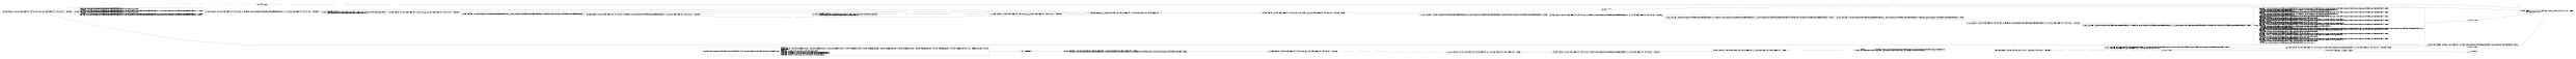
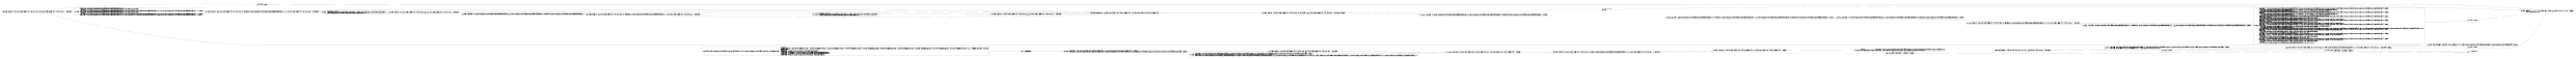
  digraph {
    fontname="DejaVu Sans Mono"
    rankdir=LR
    node [fontname="DejaVu Sans Mono" shape=record]
    edge [fontname="DejaVu Sans Mono"]
    n1 [label="{43\:\ ?|MTH_ENTER_BLOCK\l}"]
    n2 [label="{45\:\ 0x0000|0x0000: CONST  (r0 I:??[int, float, boolean, short, byte, char, OBJECT, ARRAY]) = (0 ??[int, float, boolean, short, byte, char, OBJECT, ARRAY])  (LINE:154)\l0x0001: IGET  (r1 I:androidx.constraintlayout.core.widgets.ConstraintWidget) = (r9 I:androidx.constraintlayout.core.widgets.VirtualLayout) androidx.constraintlayout.core.widgets.VirtualLayout.mParent androidx.constraintlayout.core.widgets.ConstraintWidget  (LINE:155)\l}"]
    n3 [label="{46\:\ 0x0003|0x0003: IF  (r1 I:??[int, boolean, OBJECT, ARRAY, byte, short, char]) == (0 ??[int, boolean, OBJECT, ARRAY, byte, short, char])  \-\> B:48:0x000d \l}"]
    n4 [label="{48\:\ 0x000d|0x000d: CONST  (r1 I:??[int, float, boolean, short, byte, char, OBJECT, ARRAY]) = (0 ??[int, float, boolean, short, byte, char, OBJECT, ARRAY])  (LINE:158)\l}"]
+   n5 [label="{47\:\ 0x0005|0x0005: IGET  (r1 I:androidx.constraintlayout.core.widgets.ConstraintWidget) = (r9 I:androidx.constraintlayout.core.widgets.VirtualLayout) androidx.constraintlayout.core.widgets.VirtualLayout.mParent androidx.constraintlayout.core.widgets.ConstraintWidget  (LINE:156)\l0x0007: CHECK_CAST (r1 I:androidx.constraintlayout.core.widgets.ConstraintWidgetContainer) = (androidx.constraintlayout.core.widgets.ConstraintWidgetContainer) (r1 I:??[OBJECT, ARRAY]) \l0x0009: INVOKE  (r0 I:androidx.constraintlayout.core.widgets.analyzer.BasicMeasure$Measurer A[D('measurer' androidx.constraintlayout.core.widgets.analyzer.BasicMeasure$Measurer)]) = (r1 I:androidx.constraintlayout.core.widgets.ConstraintWidgetContainer) type: VIRTUAL call: androidx.constraintlayout.core.widgets.ConstraintWidgetContainer.getMeasurer():androidx.constraintlayout.core.widgets.analyzer.BasicMeasure$Measurer A[MD:():androidx.constraintlayout.core.widgets.analyzer.BasicMeasure$Measurer (m)]\l}"]
    n6 [label="{49\:\ 0x000e|0x000e: IF  (r0 I:??[int, boolean, OBJECT, ARRAY, byte, short, char] A[D('measurer' androidx.constraintlayout.core.widgets.analyzer.BasicMeasure$Measurer)]) != (0 ??[int, boolean, OBJECT, ARRAY, byte, short, char])  \-\> B:51:0x0011 \l}"]
+   n7 [label="{50\:\ 0x0010|RETURN\l|0x0010: RETURN  (r1 I:boolean)  (LINE:159)\l}"]
    n8 [label="{51\:\ 0x0011|0x0011: CONST  (r2 I:??[int, float, boolean, short, byte, char, OBJECT, ARRAY]) = (0 ??[int, float, boolean, short, byte, char, OBJECT, ARRAY])  (LINE:162)\l}"]
    n9 [label="{44\:\ ?|MTH_EXIT_BLOCK\l}"]
    n10 [label="{52\:\ 0x0012|LOOP_START\lLOOP:0: B:52:0x0012\-\>B:79:0x007e\l|0x0012: IGET  (r3 I:int) = (r9 I:androidx.constraintlayout.core.widgets.VirtualLayout) androidx.constraintlayout.core.widgets.VirtualLayout.mWidgetsCount int \l0x0014: CONST  (r4 I:??[boolean, int, float, short, byte, char]) = (1 ??[boolean, int, float, short, byte, char]) \l}"]
    n11 [label="{53\:\ 0x0015|0x0015: IF  (r2 I:??[int, byte, short, char] A[D('i' int)]) \>= (r3 I:??[int, byte, short, char])  \-\> B:81:0x0081 \l}"]
    n12 [label="{54\:\ 0x0017|0x0017: IGET  (r3 I:androidx.constraintlayout.core.widgets.ConstraintWidget[]) = (r9 I:androidx.constraintlayout.core.widgets.VirtualLayout) androidx.constraintlayout.core.widgets.VirtualLayout.mWidgets androidx.constraintlayout.core.widgets.ConstraintWidget[]  (LINE:163)\l0x0019: AGET  (r3 I:??[OBJECT, ARRAY]) = (r3 I:??[OBJECT, ARRAY][]), (r2 I:??[int, short, byte, char] A[D('i' int)]) \l}"]
    n13 [label="{81\:\ 0x0081|SYNTHETIC\l}"]
    n14 [label="{55\:\ 0x001b|0x001b: IF  (r3 I:??[int, boolean, OBJECT, ARRAY, byte, short, char] A[D('widget' androidx.constraintlayout.core.widgets.ConstraintWidget)]) != (0 ??[int, boolean, OBJECT, ARRAY, byte, short, char])  \-\> B:57:0x001e  (LINE:164)\l}"]
    n15 [label="{80\:\ 0x0081|RETURN\l|0x0081: RETURN  (r4 I:boolean)  (LINE:201)\l}"]
    n16 [label="{57\:\ 0x001e|0x001e: INSTANCE_OF  (r5 I:boolean) = (r3 I:??[OBJECT, ARRAY] A[D('widget' androidx.constraintlayout.core.widgets.ConstraintWidget)]) androidx.constraintlayout.core.widgets.Guideline  (LINE:168)\l}"]
    n17 [label="{83\:\ 0x007e|SYNTHETIC\l}"]
    n18 [label="{79\:\ 0x007e|LOOP_END\lLOOP:0: B:52:0x0012\-\>B:79:0x007e\l|0x007e: ARITH  (r2 I:int) = (r2 I:int A[D('i' int)]) + (1 int)  (LINE:162)\l}"]
    n19 [label="{58\:\ 0x0020|0x0020: IF  (r5 I:??[int, boolean, OBJECT, ARRAY, byte, short, char]) == (0 ??[int, boolean, OBJECT, ARRAY, byte, short, char])  \-\> B:60:0x0023 \l}"]
    n20 [label="{60\:\ 0x0023|0x0023: INVOKE  (r5 I:androidx.constraintlayout.core.widgets.ConstraintWidget$DimensionBehaviour) = \l  (r3 I:androidx.constraintlayout.core.widgets.ConstraintWidget A[D('widget' androidx.constraintlayout.core.widgets.ConstraintWidget)])\l  (r1 I:int)\l type: VIRTUAL call: androidx.constraintlayout.core.widgets.ConstraintWidget.getDimensionBehaviour(int):androidx.constraintlayout.core.widgets.ConstraintWidget$DimensionBehaviour A[MD:(int):androidx.constraintlayout.core.widgets.ConstraintWidget$DimensionBehaviour (m)] (LINE:172)\l0x0027: INVOKE  (r6 I:androidx.constraintlayout.core.widgets.ConstraintWidget$DimensionBehaviour) = \l  (r3 I:androidx.constraintlayout.core.widgets.ConstraintWidget A[D('widget' androidx.constraintlayout.core.widgets.ConstraintWidget)])\l  (r4 I:int)\l type: VIRTUAL call: androidx.constraintlayout.core.widgets.ConstraintWidget.getDimensionBehaviour(int):androidx.constraintlayout.core.widgets.ConstraintWidget$DimensionBehaviour A[MD:(int):androidx.constraintlayout.core.widgets.ConstraintWidget$DimensionBehaviour (m)] (LINE:173)\l0x002b: SGET  (r7 I:androidx.constraintlayout.core.widgets.ConstraintWidget$DimensionBehaviour) =  androidx.constraintlayout.core.widgets.ConstraintWidget.DimensionBehaviour.MATCH_CONSTRAINT androidx.constraintlayout.core.widgets.ConstraintWidget$DimensionBehaviour  (LINE:175)\l}"]
    n21 [label="{84\:\ 0x007e|SYNTHETIC\l}"]
    n22 [label="{61\:\ 0x002d|0x002d: IF  (r5 I:??[int, boolean, OBJECT, ARRAY, byte, short, char] A[D('widthBehavior' androidx.constraintlayout.core.widgets.ConstraintWidget$DimensionBehaviour)]) != (r7 I:??[int, boolean, OBJECT, ARRAY, byte, short, char])  \-\> B:69:0x003c \l}"]
    n23 [label="{62\:\ 0x002f|0x002f: IGET  (r7 I:int) = \l  (r3 I:androidx.constraintlayout.core.widgets.ConstraintWidget A[D('widget' androidx.constraintlayout.core.widgets.ConstraintWidget)])\l androidx.constraintlayout.core.widgets.ConstraintWidget.mMatchConstraintDefaultWidth int \l}"]
    n24 [label="{69\:\ 0x003c|0x003c: CONST  (r4 I:??[int, float, boolean, short, byte, char, OBJECT, ARRAY]) = (0 ??[int, float, boolean, short, byte, char, OBJECT, ARRAY]) \l}"]
    n25 [label="{63\:\ 0x0031|0x0031: IF  (r7 I:??[int, boolean, OBJECT, ARRAY, byte, short, char]) == (r4 I:??[int, boolean, OBJECT, ARRAY, byte, short, char])  \-\> B:69:0x003c \l}"]
    n26 [label="{70\:\ 0x003d|0x003d: IF  (r4 I:??[int, boolean, OBJECT, ARRAY, byte, short, char] A[D('skip' boolean)]) == (0 ??[int, boolean, OBJECT, ARRAY, byte, short, char])  \-\> B:72:0x0040  (LINE:180)\l}"]
    n27 [label="{64\:\ 0x0033|0x0033: SGET  (r7 I:androidx.constraintlayout.core.widgets.ConstraintWidget$DimensionBehaviour) =  androidx.constraintlayout.core.widgets.ConstraintWidget.DimensionBehaviour.MATCH_CONSTRAINT androidx.constraintlayout.core.widgets.ConstraintWidget$DimensionBehaviour \l}"]
    n28 [label="{65\:\ 0x0035|0x0035: IF  (r6 I:??[int, boolean, OBJECT, ARRAY, byte, short, char] A[D('heightBehavior' androidx.constraintlayout.core.widgets.ConstraintWidget$DimensionBehaviour)]) != (r7 I:??[int, boolean, OBJECT, ARRAY, byte, short, char])  \-\> B:69:0x003c \l}"]
    n29 [label="{66\:\ 0x0037|0x0037: IGET  (r7 I:int) = \l  (r3 I:androidx.constraintlayout.core.widgets.ConstraintWidget A[D('widget' androidx.constraintlayout.core.widgets.ConstraintWidget)])\l androidx.constraintlayout.core.widgets.ConstraintWidget.mMatchConstraintDefaultHeight int \l}"]
    n30 [label="{67\:\ 0x0039|0x0039: IF  (r7 I:??[int, boolean, OBJECT, ARRAY, byte, short, char]) == (r4 I:??[int, boolean, OBJECT, ARRAY, byte, short, char])  \-\> B:69:0x003c \l}"]
    n31 [label="{72\:\ 0x0040|0x0040: SGET  (r7 I:androidx.constraintlayout.core.widgets.ConstraintWidget$DimensionBehaviour) =  androidx.constraintlayout.core.widgets.ConstraintWidget.DimensionBehaviour.MATCH_CONSTRAINT androidx.constraintlayout.core.widgets.ConstraintWidget$DimensionBehaviour  (LINE:186)\l}"]
    n32 [label="{85\:\ 0x007e|SYNTHETIC\l}"]
-   n33 [label="{73\:\ 0x0042|0x0042: IF  (r5 I:??[int, boolean, OBJECT, ARRAY, byte, short, char] A[D('widthBehavior' androidx.constraintlayout.core.widgets.ConstraintWidget$DimensionBehaviour)]) != (r7 I:??[int, boolean, OBJECT, ARRAY, byte, short, char])  \-\> B:75:0x0046 \l}"]
    n34 [label="{74\:\ 0x0044|0x0044: SGET  (r5 I:androidx.constraintlayout.core.widgets.ConstraintWidget$DimensionBehaviour A[D('widthBehavior' androidx.constraintlayout.core.widgets.ConstraintWidget$DimensionBehaviour)]) =  androidx.constraintlayout.core.widgets.ConstraintWidget.DimensionBehaviour.WRAP_CONTENT androidx.constraintlayout.core.widgets.ConstraintWidget$DimensionBehaviour  (LINE:187)\l}"]
    n35 [label="{75\:\ 0x0046|0x0046: SGET  (r7 I:androidx.constraintlayout.core.widgets.ConstraintWidget$DimensionBehaviour) =  androidx.constraintlayout.core.widgets.ConstraintWidget.DimensionBehaviour.MATCH_CONSTRAINT androidx.constraintlayout.core.widgets.ConstraintWidget$DimensionBehaviour  (LINE:189)\l}"]
    n36 [label="{76\:\ 0x0048|0x0048: IF  (r6 I:??[int, boolean, OBJECT, ARRAY, byte, short, char] A[D('heightBehavior' androidx.constraintlayout.core.widgets.ConstraintWidget$DimensionBehaviour)]) != (r7 I:??[int, boolean, OBJECT, ARRAY, byte, short, char])  \-\> B:78:0x004c \l}"]
    n37 [label="{77\:\ 0x004a|0x004a: SGET  (r6 I:androidx.constraintlayout.core.widgets.ConstraintWidget$DimensionBehaviour A[D('heightBehavior' androidx.constraintlayout.core.widgets.ConstraintWidget$DimensionBehaviour)]) =  androidx.constraintlayout.core.widgets.ConstraintWidget.DimensionBehaviour.WRAP_CONTENT androidx.constraintlayout.core.widgets.ConstraintWidget$DimensionBehaviour  (LINE:190)\l}"]
    n38 [label="{78\:\ 0x004c|0x004c: IGET  (r7 I:androidx.constraintlayout.core.widgets.analyzer.BasicMeasure$Measure) = (r9 I:androidx.constraintlayout.core.widgets.VirtualLayout) androidx.constraintlayout.core.widgets.VirtualLayout.mMeasure androidx.constraintlayout.core.widgets.analyzer.BasicMeasure$Measure  (LINE:192)\l0x004e: IPUT  \l  (r5 I:androidx.constraintlayout.core.widgets.ConstraintWidget$DimensionBehaviour A[D('widthBehavior' androidx.constraintlayout.core.widgets.ConstraintWidget$DimensionBehaviour)])\l  (r7 I:androidx.constraintlayout.core.widgets.analyzer.BasicMeasure$Measure)\l androidx.constraintlayout.core.widgets.analyzer.BasicMeasure.Measure.horizontalBehavior androidx.constraintlayout.core.widgets.ConstraintWidget$DimensionBehaviour \l0x0050: IGET  (r7 I:androidx.constraintlayout.core.widgets.analyzer.BasicMeasure$Measure) = (r9 I:androidx.constraintlayout.core.widgets.VirtualLayout) androidx.constraintlayout.core.widgets.VirtualLayout.mMeasure androidx.constraintlayout.core.widgets.analyzer.BasicMeasure$Measure  (LINE:193)\l0x0052: IPUT  \l  (r6 I:androidx.constraintlayout.core.widgets.ConstraintWidget$DimensionBehaviour A[D('heightBehavior' androidx.constraintlayout.core.widgets.ConstraintWidget$DimensionBehaviour)])\l  (r7 I:androidx.constraintlayout.core.widgets.analyzer.BasicMeasure$Measure)\l androidx.constraintlayout.core.widgets.analyzer.BasicMeasure.Measure.verticalBehavior androidx.constraintlayout.core.widgets.ConstraintWidget$DimensionBehaviour \l0x0054: IGET  (r7 I:androidx.constraintlayout.core.widgets.analyzer.BasicMeasure$Measure) = (r9 I:androidx.constraintlayout.core.widgets.VirtualLayout) androidx.constraintlayout.core.widgets.VirtualLayout.mMeasure androidx.constraintlayout.core.widgets.analyzer.BasicMeasure$Measure  (LINE:194)\l0x0056: INVOKE  (r8 I:int) = \l  (r3 I:androidx.constraintlayout.core.widgets.ConstraintWidget A[D('widget' androidx.constraintlayout.core.widgets.ConstraintWidget)])\l type: VIRTUAL call: androidx.constraintlayout.core.widgets.ConstraintWidget.getWidth():int A[MD:():int (m)]\l0x005a: IPUT  (r8 I:int), (r7 I:androidx.constraintlayout.core.widgets.analyzer.BasicMeasure$Measure) androidx.constraintlayout.core.widgets.analyzer.BasicMeasure.Measure.horizontalDimension int \l0x005c: IGET  (r7 I:androidx.constraintlayout.core.widgets.analyzer.BasicMeasure$Measure) = (r9 I:androidx.constraintlayout.core.widgets.VirtualLayout) androidx.constraintlayout.core.widgets.VirtualLayout.mMeasure androidx.constraintlayout.core.widgets.analyzer.BasicMeasure$Measure  (LINE:195)\l0x005e: INVOKE  (r8 I:int) = \l  (r3 I:androidx.constraintlayout.core.widgets.ConstraintWidget A[D('widget' androidx.constraintlayout.core.widgets.ConstraintWidget)])\l type: VIRTUAL call: androidx.constraintlayout.core.widgets.ConstraintWidget.getHeight():int A[MD:():int (m)]\l0x0062: IPUT  (r8 I:int), (r7 I:androidx.constraintlayout.core.widgets.analyzer.BasicMeasure$Measure) androidx.constraintlayout.core.widgets.analyzer.BasicMeasure.Measure.verticalDimension int \l0x0064: IGET  (r7 I:androidx.constraintlayout.core.widgets.analyzer.BasicMeasure$Measure) = (r9 I:androidx.constraintlayout.core.widgets.VirtualLayout) androidx.constraintlayout.core.widgets.VirtualLayout.mMeasure androidx.constraintlayout.core.widgets.analyzer.BasicMeasure$Measure  (LINE:196)\l0x0066: INVOKE  \l  (r0 I:androidx.constraintlayout.core.widgets.analyzer.BasicMeasure$Measurer A[D('measurer' androidx.constraintlayout.core.widgets.analyzer.BasicMeasure$Measurer)])\l  (r3 I:androidx.constraintlayout.core.widgets.ConstraintWidget A[D('widget' androidx.constraintlayout.core.widgets.ConstraintWidget)])\l  (r7 I:androidx.constraintlayout.core.widgets.analyzer.BasicMeasure$Measure)\l type: INTERFACE call: androidx.constraintlayout.core.widgets.analyzer.BasicMeasure.Measurer.measure(androidx.constraintlayout.core.widgets.ConstraintWidget, androidx.constraintlayout.core.widgets.analyzer.BasicMeasure$Measure):void A[MD:(androidx.constraintlayout.core.widgets.ConstraintWidget, androidx.constraintlayout.core.widgets.analyzer.BasicMeasure$Measure):void (m)]\l0x0069: IGET  (r7 I:androidx.constraintlayout.core.widgets.analyzer.BasicMeasure$Measure) = (r9 I:androidx.constraintlayout.core.widgets.VirtualLayout) androidx.constraintlayout.core.widgets.VirtualLayout.mMeasure androidx.constraintlayout.core.widgets.analyzer.BasicMeasure$Measure  (LINE:197)\l0x006b: IGET  (r7 I:int) = (r7 I:androidx.constraintlayout.core.widgets.analyzer.BasicMeasure$Measure) androidx.constraintlayout.core.widgets.analyzer.BasicMeasure.Measure.measuredWidth int \l0x006d: INVOKE  \l  (r3 I:androidx.constraintlayout.core.widgets.ConstraintWidget A[D('widget' androidx.constraintlayout.core.widgets.ConstraintWidget)])\l  (r7 I:int)\l type: VIRTUAL call: androidx.constraintlayout.core.widgets.ConstraintWidget.setWidth(int):void A[MD:(int):void (m)]\l0x0070: IGET  (r7 I:androidx.constraintlayout.core.widgets.analyzer.BasicMeasure$Measure) = (r9 I:androidx.constraintlayout.core.widgets.VirtualLayout) androidx.constraintlayout.core.widgets.VirtualLayout.mMeasure androidx.constraintlayout.core.widgets.analyzer.BasicMeasure$Measure  (LINE:198)\l0x0072: IGET  (r7 I:int) = (r7 I:androidx.constraintlayout.core.widgets.analyzer.BasicMeasure$Measure) androidx.constraintlayout.core.widgets.analyzer.BasicMeasure.Measure.measuredHeight int \l0x0074: INVOKE  \l  (r3 I:androidx.constraintlayout.core.widgets.ConstraintWidget A[D('widget' androidx.constraintlayout.core.widgets.ConstraintWidget)])\l  (r7 I:int)\l type: VIRTUAL call: androidx.constraintlayout.core.widgets.ConstraintWidget.setHeight(int):void A[MD:(int):void (m)]\l0x0077: IGET  (r7 I:androidx.constraintlayout.core.widgets.analyzer.BasicMeasure$Measure) = (r9 I:androidx.constraintlayout.core.widgets.VirtualLayout) androidx.constraintlayout.core.widgets.VirtualLayout.mMeasure androidx.constraintlayout.core.widgets.analyzer.BasicMeasure$Measure  (LINE:199)\l0x0079: IGET  (r7 I:int) = (r7 I:androidx.constraintlayout.core.widgets.analyzer.BasicMeasure$Measure) androidx.constraintlayout.core.widgets.analyzer.BasicMeasure.Measure.measuredBaseline int \l0x007b: INVOKE  \l  (r3 I:androidx.constraintlayout.core.widgets.ConstraintWidget A[D('widget' androidx.constraintlayout.core.widgets.ConstraintWidget)])\l  (r7 I:int)\l type: VIRTUAL call: androidx.constraintlayout.core.widgets.ConstraintWidget.setBaselineDistance(int):void A[MD:(int):void (m)]\l}"]
    n39 [label="{82\:\ 0x007e|SYNTHETIC\l}"]
    n40 [label="{public boolean androidx.constraintlayout.core.widgets.VirtualLayout.measureChildren((r9 'this' I:androidx.constraintlayout.core.widgets.VirtualLayout A[IMMUTABLE_TYPE, THIS]))  | USE_LINES_HINTS\lBACK_EDGE: B:79:0x007e \-\> B:52:0x0012, CROSS_EDGE: B:76:0x0048 \-\> B:78:0x004c, CROSS_EDGE: B:73:0x0042 \-\> B:75:0x0046, CROSS_EDGE: B:70:0x003d \-\> B:79:0x007e, CROSS_EDGE: B:67:0x0039 \-\> B:70:0x003d, CROSS_EDGE: B:65:0x0035 \-\> B:69:0x003c, CROSS_EDGE: B:63:0x0031 \-\> B:69:0x003c, CROSS_EDGE: B:61:0x002d \-\> B:69:0x003c, CROSS_EDGE: B:58:0x0020 \-\> B:79:0x007e, CROSS_EDGE: B:55:0x001b \-\> B:79:0x007e, CROSS_EDGE: B:80:0x0081 \-\> B:44:?, CROSS_EDGE: B:46:0x0003 \-\> B:48:0x000d\lINLINE_NOT_NEEDED\lDebug Info:\l  0x001b\-0x007e: r3 'widget' Landroidx\/constraintlayout\/core\/widgets\/ConstraintWidget;\l  0x003d\-0x007e: r4 'skip' Z\l  0x0027\-0x007e: r5 'widthBehavior' Landroidx\/constraintlayout\/core\/widgets\/ConstraintWidget$DimensionBehaviour;\l  0x002b\-0x007e: r6 'heightBehavior' Landroidx\/constraintlayout\/core\/widgets\/ConstraintWidget$DimensionBehaviour;\l  0x0012\-0x0081: r2 'i' I\l  0x0001\-0x0081: r0 'measurer' Landroidx\/constraintlayout\/core\/widgets\/analyzer\/BasicMeasure$Measurer;\l}"]
    n1 -> n2
    n2 -> n3
    n3 -> n4
    n4 -> n6
+   n5 -> n4
+   n6 -> n7 [style=dashed]
    n6 -> n8
+   n7 -> n9
    n8 -> n10
    n10 -> n11
    n11 -> n12 [style=dashed]
    n11 -> n13
    n12 -> n14
    n13 -> n15
    n14 -> n16
    n14 -> n17 [style=dashed]
    n15 -> n9
    n17 -> n18
    n19 -> n16
    n19 -> n20
    n19 -> n21 [style=dashed]
    n20 -> n22
    n21 -> n18
    n22 -> n23 [style=dashed]
    n22 -> n24
    n23 -> n25
    n24 -> n26
    n25 -> n24
    n25 -> n27 [style=dashed]
    n26 -> n31
    n26 -> n32 [style=dashed]
    n27 -> n28
    n28 -> n24
    n28 -> n29 [style=dashed]
    n29 -> n30
    n30 -> n24
-   n31 -> n33
    n32 -> n18
-   n33 -> n34 [style=dashed]
-   n33 -> n35
    n34 -> n35
    n35 -> n36
    n36 -> n37 [style=dashed]
    n36 -> n38
    n37 -> n38
    n38 -> n39
    n39 -> n18
    n40 -> n1
  }
